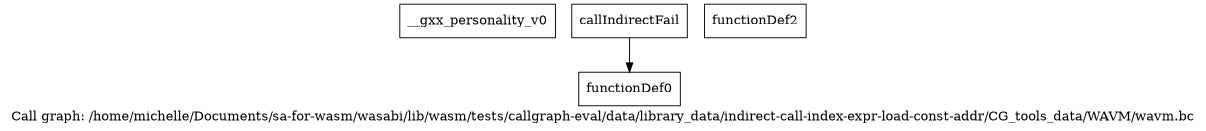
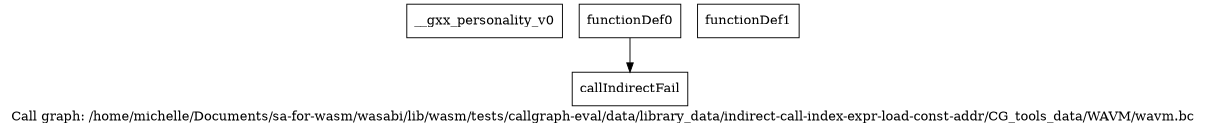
  digraph {
    label="Call graph: /home/michelle/Documents/sa-for-wasm/wasabi/lib/wasm/tests/callgraph-eval/data/library_data/indirect-call-index-expr-load-const-addr/CG_tools_data/WAVM/wavm.bc"
    node [shape=record]
    n1 [label="{__gxx_personality_v0}"]
    n2 [label="{functionDef0}"]
    n3 [label="{callIndirectFail}"]
-   n5 [label="{functionDef2}"]
-   n3 -> n2
+   n4 [label="{functionDef1}"]
+   n2 -> n3
  }
